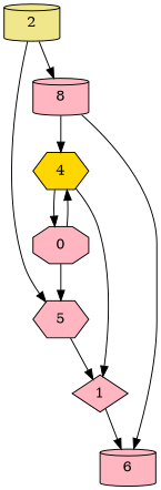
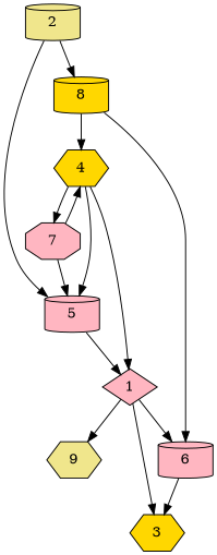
  digraph {
    node [fillcolor=lightpink shape=hexagon style=filled]
    1 [shape=diamond]
+   3 [fillcolor=gold]
    6 [shape=cylinder]
+   9 [fillcolor=khaki]
    2 [fillcolor=khaki shape=cylinder]
-   5
-   8 [shape=cylinder]
+   5 [shape=cylinder]
+   8 [fillcolor=gold shape=cylinder]
    4 [fillcolor=gold]
-   7 [shape=octagon label=0]
+   7 [shape=octagon]
+   1 -> 3
    1 -> 6
+   1 -> 9
+   6 -> 3
    2 -> 5
    2 -> 8
    5 -> 1
    8 -> 6
    8 -> 4
    4 -> 1
+   4 -> 5
    4 -> 7
    7 -> 5
    7 -> 4
  }
